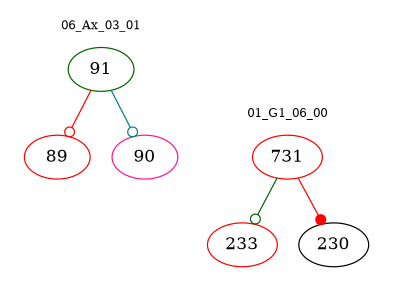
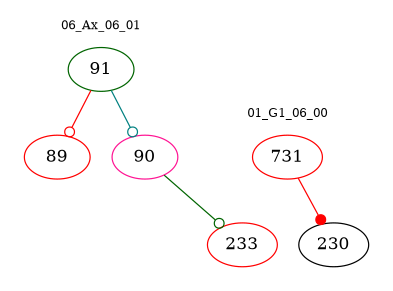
  digraph {
    node [color=red]
    edge [arrowhead=odot color=red]
    n1 [color=darkgreen label=91]
    n2 [label=89]
    n3 [color=deeppink label=90]
    n4 [label=731]
    n5 [color=black label=230]
    n6 [label=233]
    subgraph cluster_1 {
      color=white
      fontsize=10
-     label="06_Ax_03_01"
+     label="06_Ax_06_01"
      n1
      n2
      n3
    }
    subgraph cluster_2 {
      color=white
      fontsize=10
      label="01_G1_06_00"
      n4
      n5
      n6
    }
    n1 -> n2
    n1 -> n3 [color=teal]
    n4 -> n5 [arrowhead=dot]
-   n4 -> n6 [color=darkgreen]
+   n3 -> n6 [color=darkgreen]
  }
